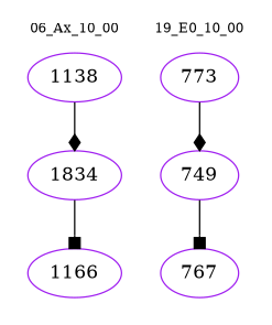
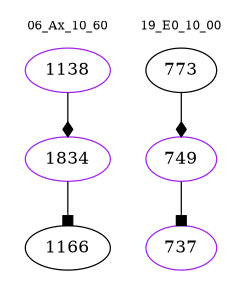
  digraph {
    node [color=purple]
    edge [arrowhead=diamond color=black]
    n1 [label=1138]
    n2 [label=1834]
-   n3 [label=1166]
-   n4 [label=773]
+   n3 [color=black label=1166]
+   n4 [color=black label=773]
    n5 [label=749]
-   n6 [label=767]
+   n6 [label=737]
    subgraph cluster_1 {
      color=white
      fontsize=10
-     label="06_Ax_10_00"
+     label="06_Ax_10_60"
      n1
      n2
      n3
    }
    subgraph cluster_2 {
      color=white
      fontsize=10
      label="19_E0_10_00"
      n4
      n5
      n6
    }
    n1 -> n2
    n2 -> n3 [arrowhead=box]
    n4 -> n5
    n5 -> n6 [arrowhead=box]
  }
